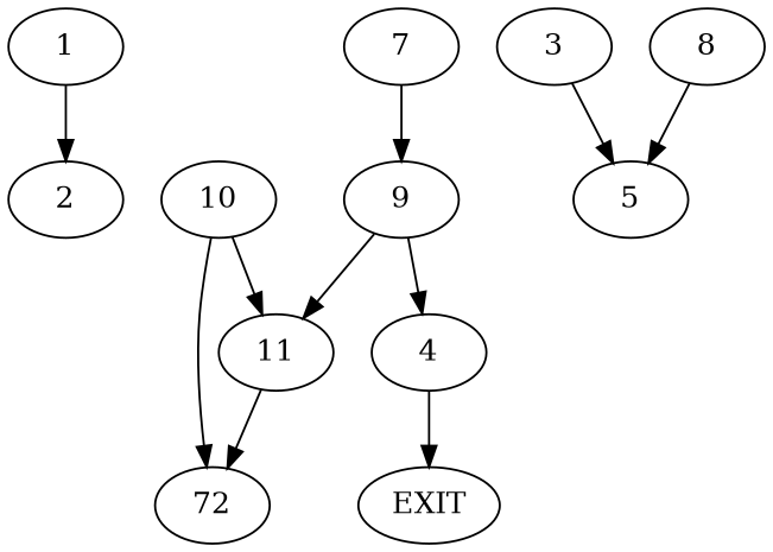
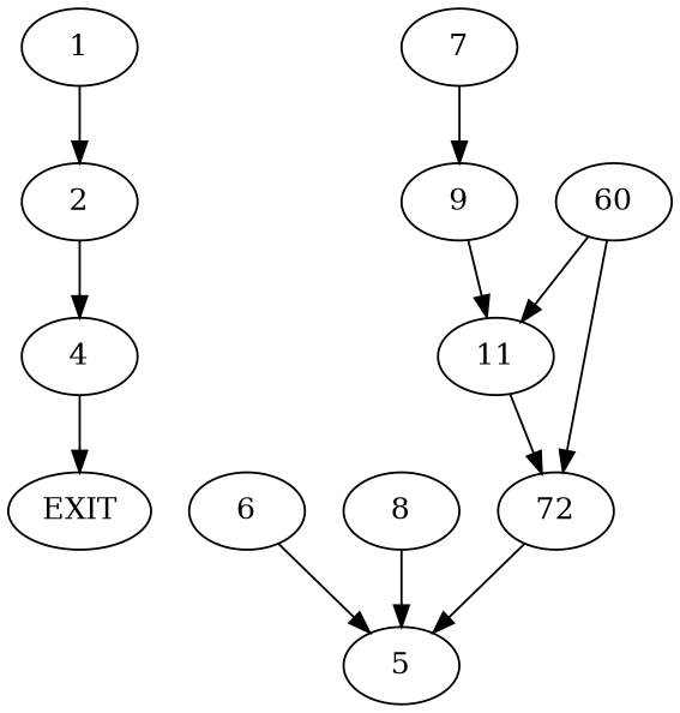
  digraph {
    1
    2
    n3 [label=EXIT]
    4
-   3
+   3 [label=6]
    5
    7
    9
    8
    11
-   10
+   10 [label=60]
    n12 [label=72]
    1 -> 2
-   9 -> 4
+   2 -> 4
    4 -> n3
    3 -> 5
    7 -> 9
    9 -> 11
    8 -> 5
    11 -> n12
    10 -> 11
    10 -> n12
+   n12 -> 5
  }
